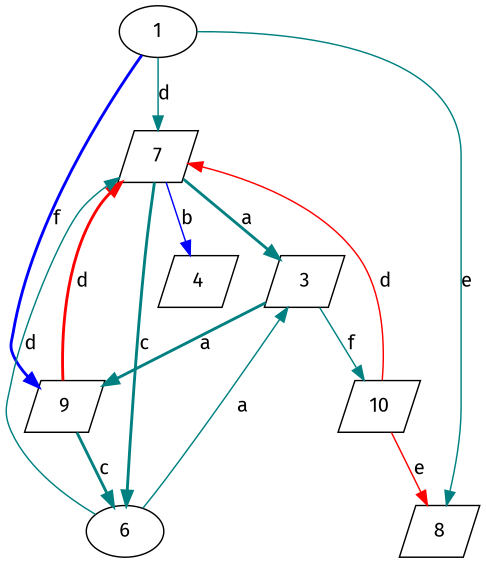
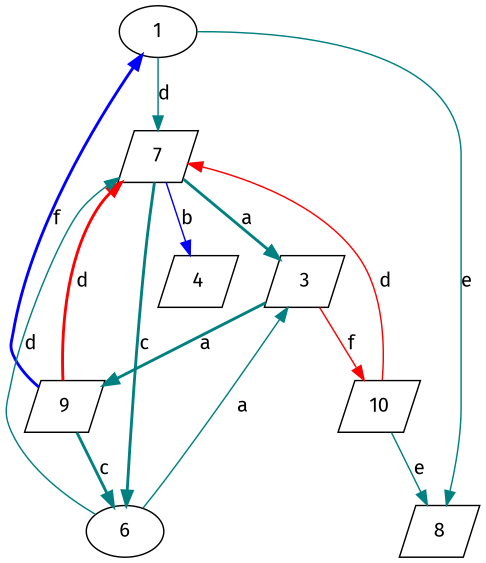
  strict digraph {
    fontname="Fira Sans"
    node [fontname="Fira Sans" shape=parallelogram]
    edge [color=teal fontname="Fira Sans" style=solid]
    1 [shape=ellipse]
    7
    8
    9
    4
    3
    6 [shape=ellipse]
    10
    1 -> 7 [label=d]
    1 -> 8 [label=e]
-   1 -> 9 [color=blue label=f style=bold]
+   9 -> 1 [color=blue label=f style=bold]
    7 -> 4 [color=blue label=b]
    7 -> 3 [label=a style=bold]
    7 -> 6 [label=c style=bold]
    9 -> 7 [color=red label=d style=bold]
    9 -> 6 [label=c style=bold]
    3 -> 9 [label=a style=bold]
-   3 -> 10 [label=f]
+   3 -> 10 [color=red label=f]
    6 -> 7 [label=d]
    6 -> 3 [label=a]
    10 -> 7 [color=red label=d]
-   10 -> 8 [color=red label=e]
+   10 -> 8 [label=e]
  }
